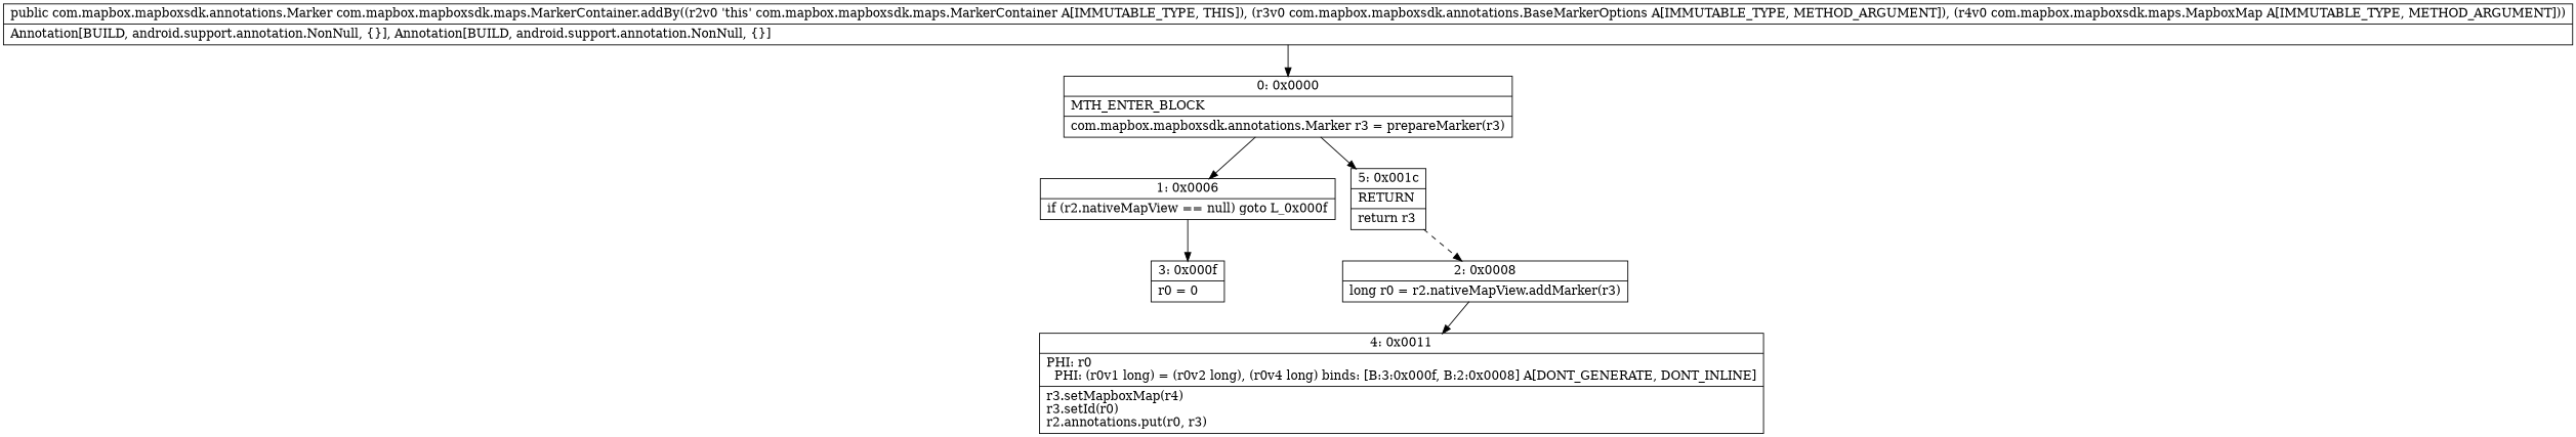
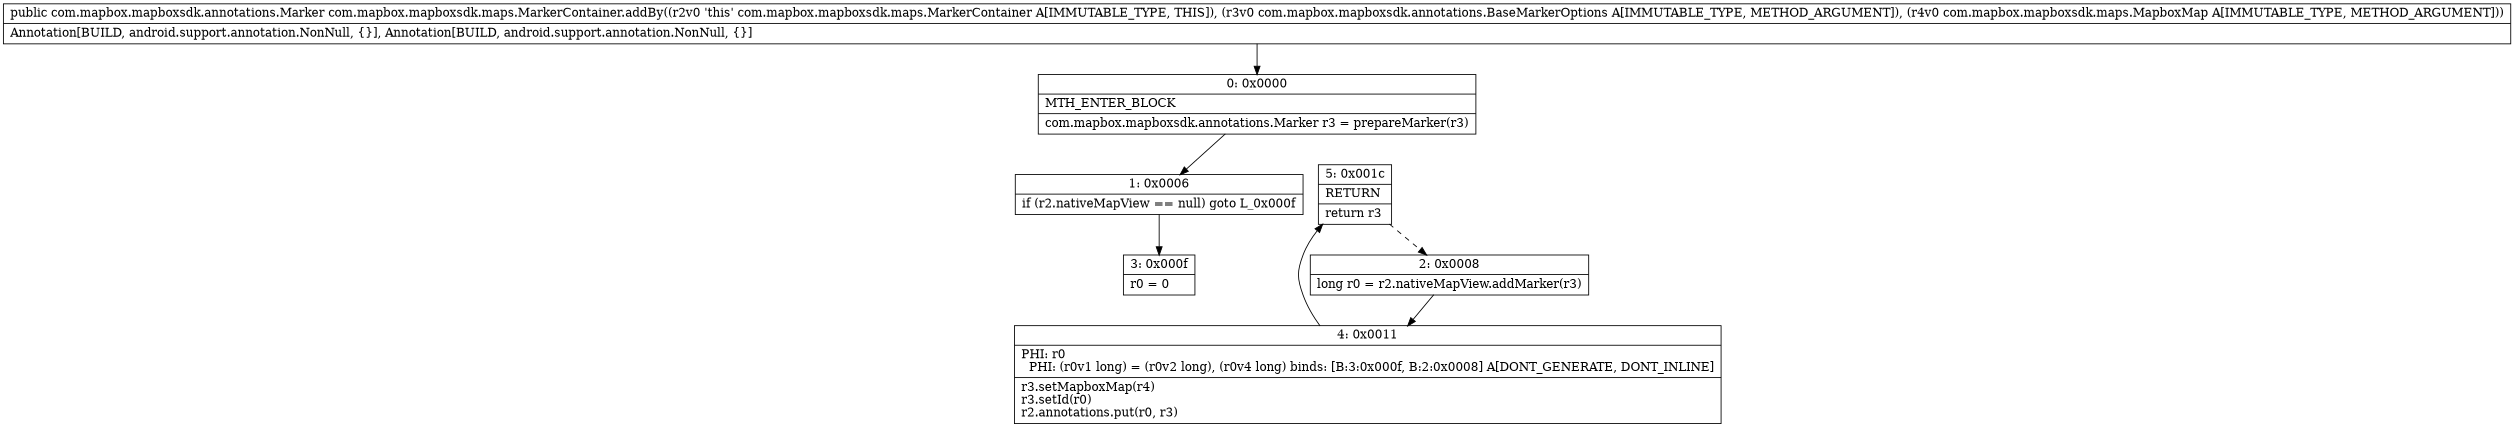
  digraph {
    node [shape=record]
    n1 [label="{0\:\ 0x0000|MTH_ENTER_BLOCK\l|com.mapbox.mapboxsdk.annotations.Marker r3 = prepareMarker(r3)\l}"]
    n2 [label="{1\:\ 0x0006|if (r2.nativeMapView == null) goto L_0x000f\l}"]
    n3 [label="{3\:\ 0x000f|r0 = 0\l}"]
    n4 [label="{2\:\ 0x0008|long r0 = r2.nativeMapView.addMarker(r3)\l}"]
    n5 [label="{4\:\ 0x0011|PHI: r0 \l  PHI: (r0v1 long) = (r0v2 long), (r0v4 long) binds: [B:3:0x000f, B:2:0x0008] A[DONT_GENERATE, DONT_INLINE]\l|r3.setMapboxMap(r4)\lr3.setId(r0)\lr2.annotations.put(r0, r3)\l}"]
    n6 [label="{5\:\ 0x001c|RETURN\l|return r3\l}"]
    n7 [label="{public com.mapbox.mapboxsdk.annotations.Marker com.mapbox.mapboxsdk.maps.MarkerContainer.addBy((r2v0 'this' com.mapbox.mapboxsdk.maps.MarkerContainer A[IMMUTABLE_TYPE, THIS]), (r3v0 com.mapbox.mapboxsdk.annotations.BaseMarkerOptions A[IMMUTABLE_TYPE, METHOD_ARGUMENT]), (r4v0 com.mapbox.mapboxsdk.maps.MapboxMap A[IMMUTABLE_TYPE, METHOD_ARGUMENT]))  | Annotation[BUILD, android.support.annotation.NonNull, \{\}], Annotation[BUILD, android.support.annotation.NonNull, \{\}]\l}"]
    n1 -> n2
    n2 -> n3
    n4 -> n5
-   n1 -> n6
+   n5 -> n6
    n6 -> n4 [style=dashed]
    n7 -> n1
  }
